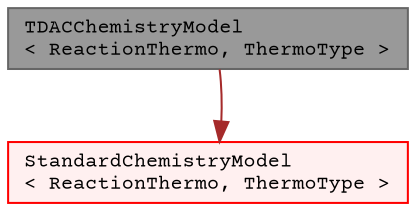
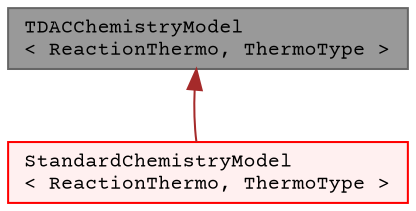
  digraph {
    fontname="Courier Prime"
    node [fontname="Courier Prime" fontsize=10 shape=box style=filled]
    n1 [color=gray40 fillcolor=grey60 fontcolor=black height=0.2 label="TDACChemistryModel\l\< ReactionThermo, ThermoType \>" width=0.4]
    n2 [color=red fillcolor="#FFF0F0" height=0.2 label="StandardChemistryModel\l\< ReactionThermo, ThermoType \>" width=0.4]
-   n2 -> n1 [color=brown dir=back fontname="Courier Prime" fontsize=10 labelfontname=Helvetica labelfontsize=10 style=solid]
+   n1 -> n2 [color=brown dir=back fontname="Courier Prime" fontsize=10 labelfontname=Helvetica labelfontsize=10 style=solid]
  }
